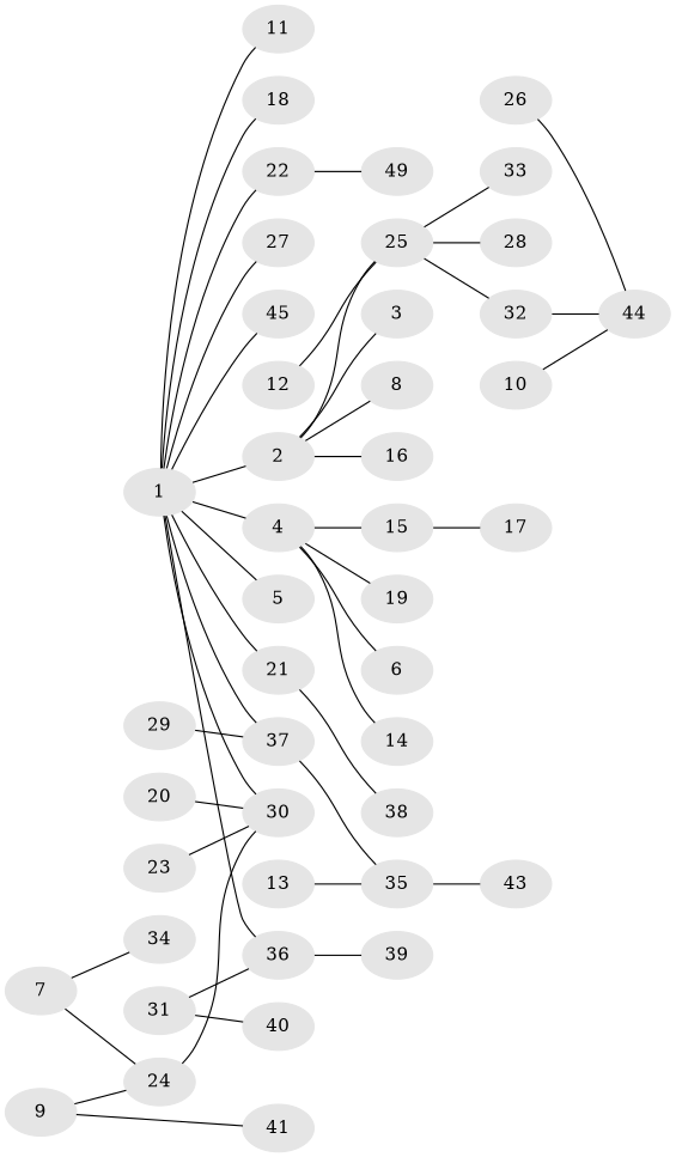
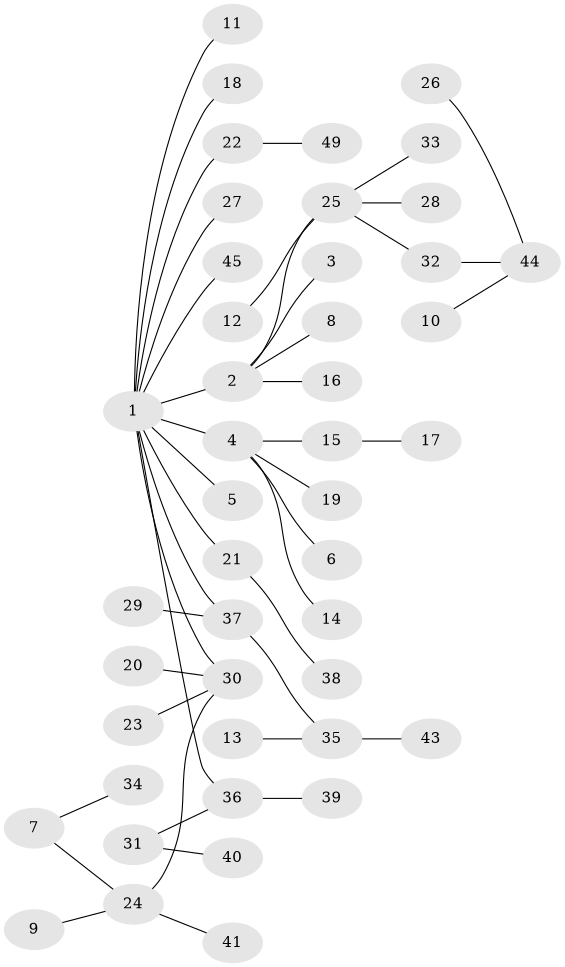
  graph {
    rankdir=LR
    node [color=gray90 style=filled]
    edge [weight=1.0]
    1
    2
    4
    5
    11
    18
    21
    22
    27
    30
    36
    37
    45
    3
    8
    16
    25
    6
    14
    15
    19
    38
    n23 [label=49]
    39
    35
    28
    32
    33
    17
    7
    24
    34
    41
    9
    10
    44
    12
    13
    43
    20
    23
    26
    29
    31
    40
    1 -- 2
    1 -- 4
    1 -- 5
    1 -- 11
    1 -- 18
    1 -- 21
    1 -- 22
    1 -- 27
    1 -- 30
    1 -- 36
    1 -- 37
    1 -- 45
    2 -- 3
    2 -- 8
    2 -- 16
    2 -- 25
    4 -- 6
    4 -- 14
    4 -- 15
    4 -- 19
    21 -- 38
    22 -- n23
    36 -- 39
    37 -- 35
    25 -- 28
    25 -- 32
    25 -- 33
    15 -- 17
    35 -- 43
    32 -- 44
    7 -- 24
    7 -- 34
    24 -- 30
-   9 -- 41
+   24 -- 41
    9 -- 24
    10 -- 44
    12 -- 25
    13 -- 35
    20 -- 30
    23 -- 30
    26 -- 44
    29 -- 37
    31 -- 36
    31 -- 40
  }
